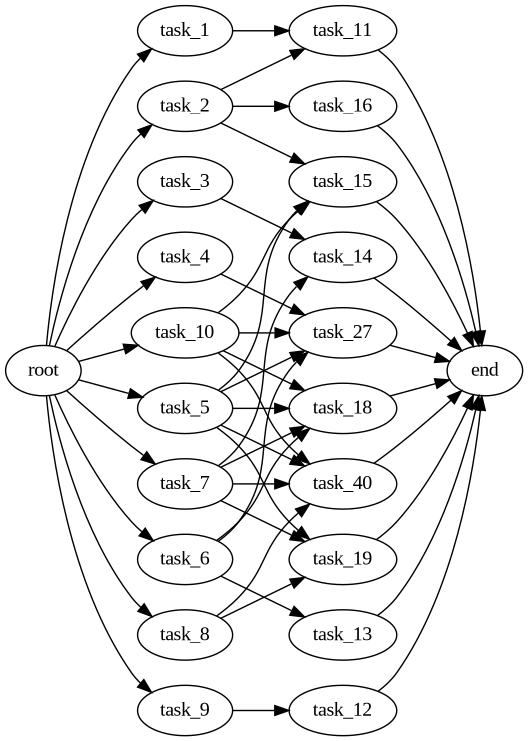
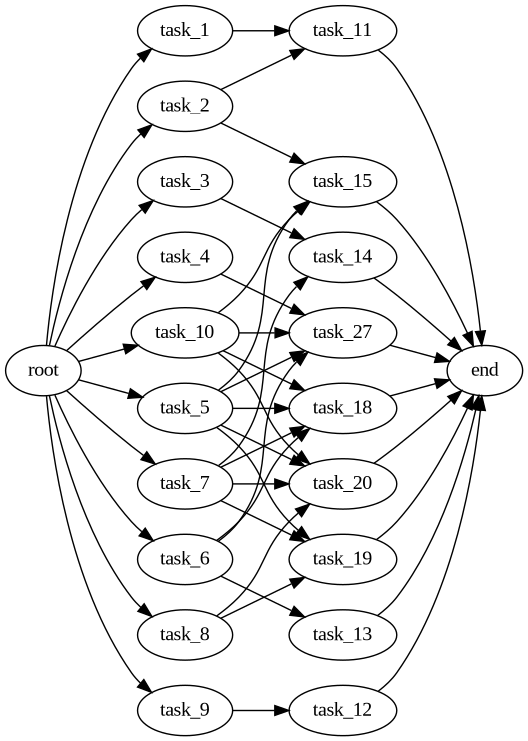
  digraph {
    fontname="Liberation Serif"
    rankdir=LR
    node [fontname="Liberation Serif"]
    edge [fontname="Liberation Serif"]
    root
    task_1
    task_2
    task_3
    task_4
    task_5
    task_6
    task_7
    task_8
    task_9
    task_10
    task_11
    task_15
-   task_16
    task_14
    n16 [label=task_27]
    task_19
    task_18
-   task_20 [label=task_40]
+   task_20
    task_13
    task_12
    end
    root -> task_1
    root -> task_2
    root -> task_3
    root -> task_4
    root -> task_5
    root -> task_6
    root -> task_7
    root -> task_8
    root -> task_9
    root -> task_10
    task_1 -> task_11
    task_2 -> task_11
    task_2 -> task_15
-   task_2 -> task_16
    task_3 -> task_14
    task_4 -> n16
    task_5 -> task_15
    task_5 -> n16
    task_5 -> task_19
    task_5 -> task_18
    task_5 -> task_20
    task_6 -> n16
    task_6 -> task_18
    task_6 -> task_13
    task_7 -> task_14
    task_7 -> task_19
    task_7 -> task_18
    task_7 -> task_20
    task_8 -> task_19
    task_8 -> task_20
    task_9 -> task_12
    task_10 -> task_15
    task_10 -> n16
    task_10 -> task_18
    task_10 -> task_20
    task_11 -> end
    task_15 -> end
-   task_16 -> end
    task_14 -> end
    n16 -> end
    task_19 -> end
    task_18 -> end
    task_20 -> end
    task_13 -> end
    task_12 -> end
  }
